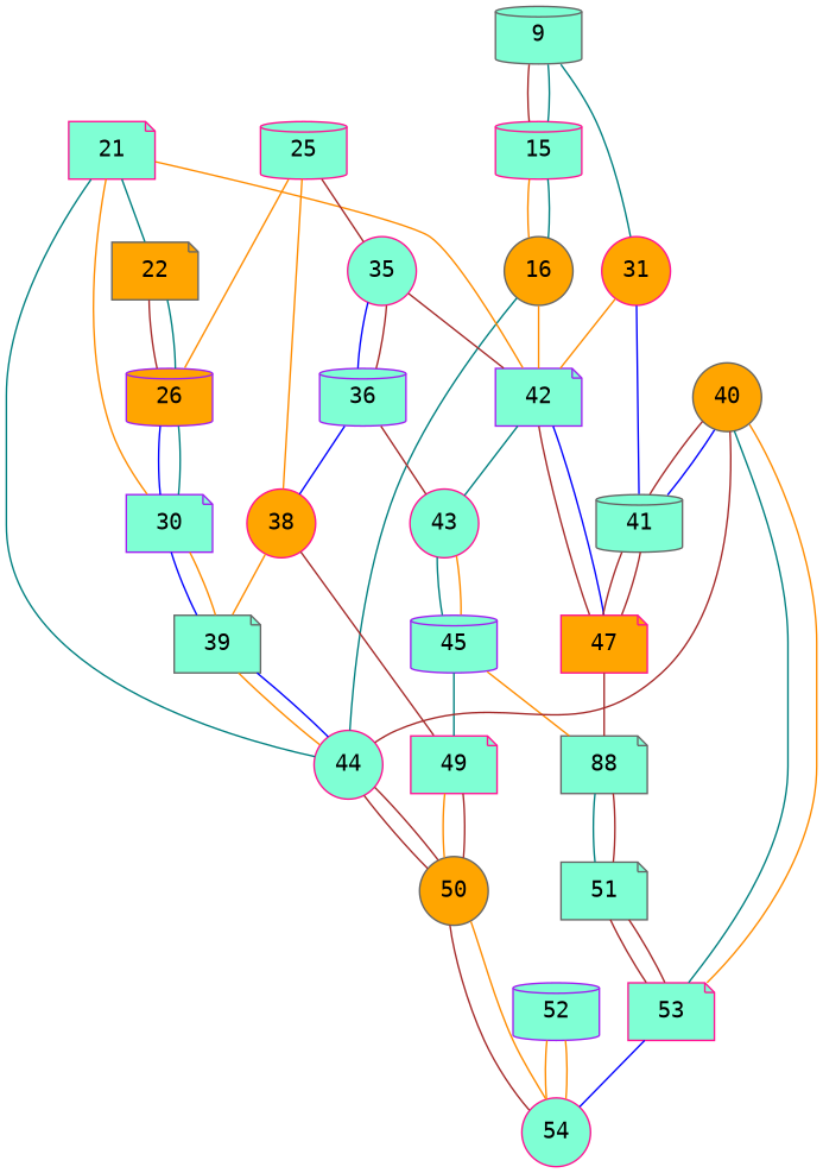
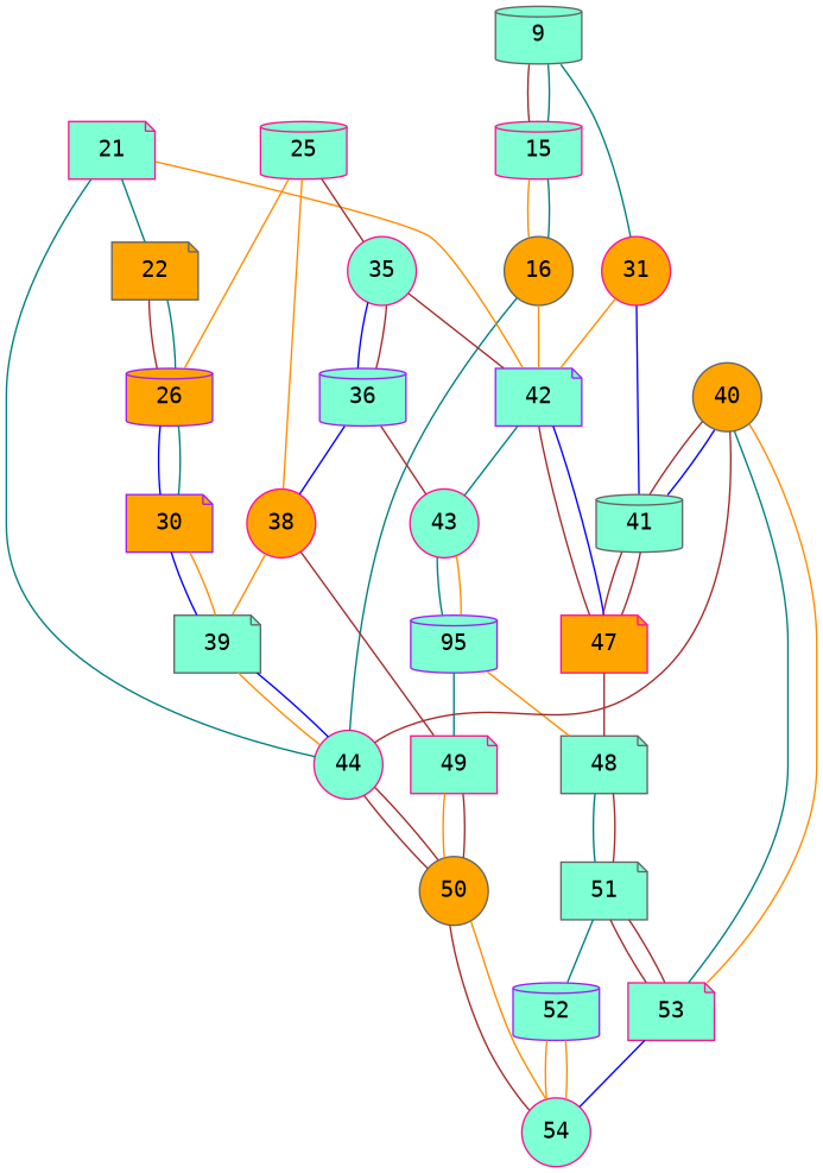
  graph {
    fontname="DejaVu Sans Mono"
    node [color=deeppink fillcolor=aquamarine fontname="DejaVu Sans Mono" shape=note style=filled]
    edge [color=brown fontname="DejaVu Sans Mono"]
    9 [color=gray40 shape=cylinder]
    15 [shape=cylinder super="+4+5"]
    31 [fillcolor=orange shape=circle super="+27"]
    16 [color=gray40 fillcolor=orange shape=circle super="+12+3"]
    42 [color=purple super="+34+23"]
    41 [color=gray40 shape=cylinder super="+32+7"]
    44 [shape=circle super="+10+11"]
    43 [shape=circle]
    47 [fillcolor=orange]
    50 [color=gray40 fillcolor=orange shape=circle]
    21 [super="+20+17+18+19+14"]
    22 [color=gray40 fillcolor=orange]
-   30 [color=purple]
+   30 [color=purple fillcolor=orange]
    26 [color=purple fillcolor=orange shape=cylinder]
    39 [color=gray40]
    25 [shape=cylinder]
    35 [shape=circle super="+24"]
    38 [fillcolor=orange shape=circle super="+37"]
    36 [color=purple shape=cylinder]
    49 [super="+46"]
-   45 [color=purple shape=cylinder]
+   45 [color=purple shape=cylinder label=95]
    40 [color=gray40 fillcolor=orange shape=circle super="+6"]
    53
    54 [shape=circle]
-   48 [color=gray40 label=88]
+   48 [color=gray40]
    51 [color=gray40]
    52 [color=purple shape=cylinder]
    9 -- 15 [weight=2]
    9 -- 15 [color=teal]
    9 -- 31 [color=teal]
    15 -- 16 [color=darkorange weight=2]
    15 -- 16 [color=teal]
    31 -- 42 [color=darkorange weight=2]
    31 -- 41 [color=blue weight=2]
    16 -- 42 [color=darkorange weight=2]
    16 -- 44 [color=teal]
    42 -- 43 [color=teal]
    42 -- 47
    42 -- 47 [color=blue]
    41 -- 47
    41 -- 47
    44 -- 50
    44 -- 50
    43 -- 45 [color=teal]
    43 -- 45 [color=darkorange]
    47 -- 48
    50 -- 54
    50 -- 54 [color=darkorange]
    21 -- 42 [color=darkorange]
    21 -- 44 [color=teal weight=2]
    21 -- 22 [color=teal weight=2]
-   21 -- 30 [color=darkorange]
    22 -- 26
    22 -- 26 [color=teal]
    30 -- 39 [color=blue]
    30 -- 39 [color=darkorange]
    26 -- 30 [color=blue]
    26 -- 30 [color=teal]
    39 -- 44 [color=darkorange]
    39 -- 44 [color=blue]
    25 -- 26 [color=darkorange]
    25 -- 35
    25 -- 38 [color=darkorange]
    35 -- 42 [weight=2]
    35 -- 36 [color=blue]
    35 -- 36
    38 -- 39 [color=darkorange]
    38 -- 49
    36 -- 43
    36 -- 38 [color=blue]
    49 -- 50 [color=darkorange]
    49 -- 50
    45 -- 49 [color=teal]
    45 -- 48 [color=darkorange]
    40 -- 41 [weight=2]
    40 -- 41 [color=blue]
    40 -- 44 [weight=3]
    40 -- 53 [color=teal]
    40 -- 53 [color=darkorange]
    53 -- 54 [color=blue]
    48 -- 51 [color=teal]
    48 -- 51
    51 -- 53
    51 -- 53
+   51 -- 52 [color=teal]
    52 -- 54 [color=darkorange]
    52 -- 54 [color=darkorange]
  }
